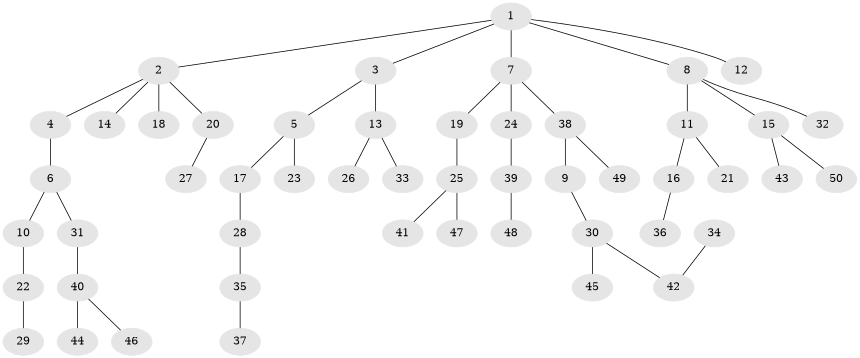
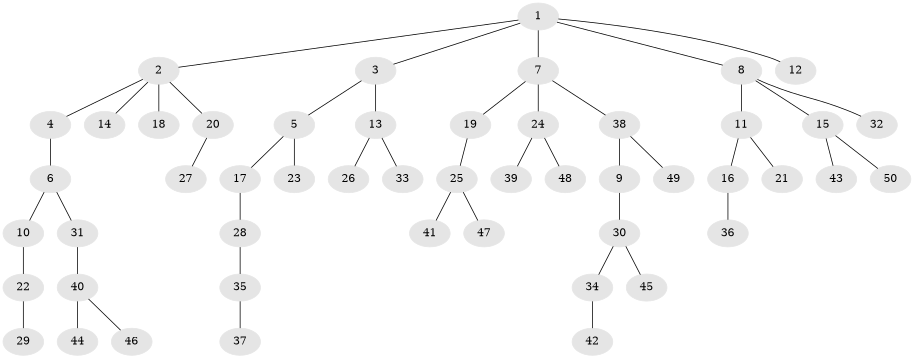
  graph {
    node [color=gray90 style=filled]
    edge [weight=1.0]
    1
    2
    3
    7
    8
    12
    4
    14
    18
    20
    5
    13
    19
    24
    38
    11
    15
    32
    9
    30
    6
    27
    17
    23
    26
    33
    10
    31
    28
    22
    40
    25
    39
    49
    16
    21
    43
    50
    34
    45
    29
    36
    35
    41
    47
    48
    37
    42
    44
    46
    1 -- 2
    1 -- 3
    1 -- 7
    1 -- 8
    1 -- 12
    2 -- 4
    2 -- 14
    2 -- 18
    2 -- 20
    3 -- 5
    3 -- 13
    7 -- 19
    7 -- 24
    7 -- 38
    8 -- 11
    8 -- 15
    8 -- 32
    4 -- 6
    20 -- 27
    5 -- 17
    5 -- 23
    13 -- 26
    13 -- 33
    19 -- 25
    24 -- 39
    38 -- 9
    38 -- 49
    11 -- 16
    11 -- 21
    15 -- 43
    15 -- 50
    9 -- 30
-   30 -- 42
+   30 -- 34
    30 -- 45
    6 -- 10
    6 -- 31
    17 -- 28
    10 -- 22
    31 -- 40
    28 -- 35
    22 -- 29
    40 -- 44
    40 -- 46
    25 -- 41
    25 -- 47
-   39 -- 48
+   24 -- 48
    16 -- 36
    34 -- 42
    35 -- 37
  }
